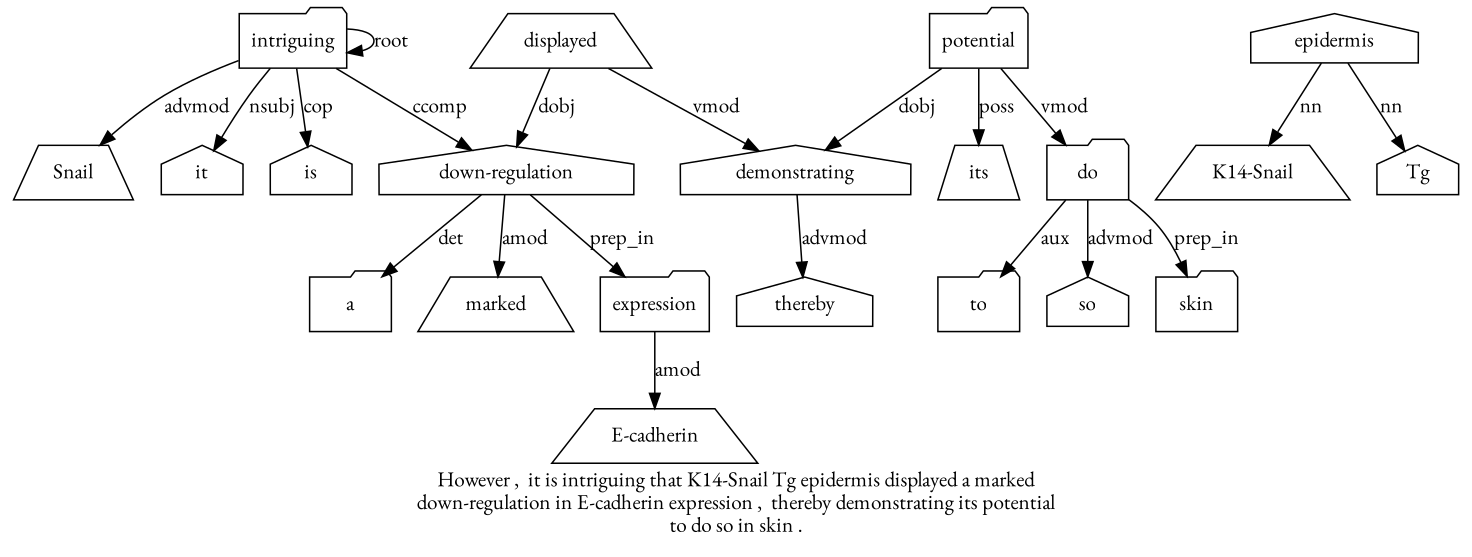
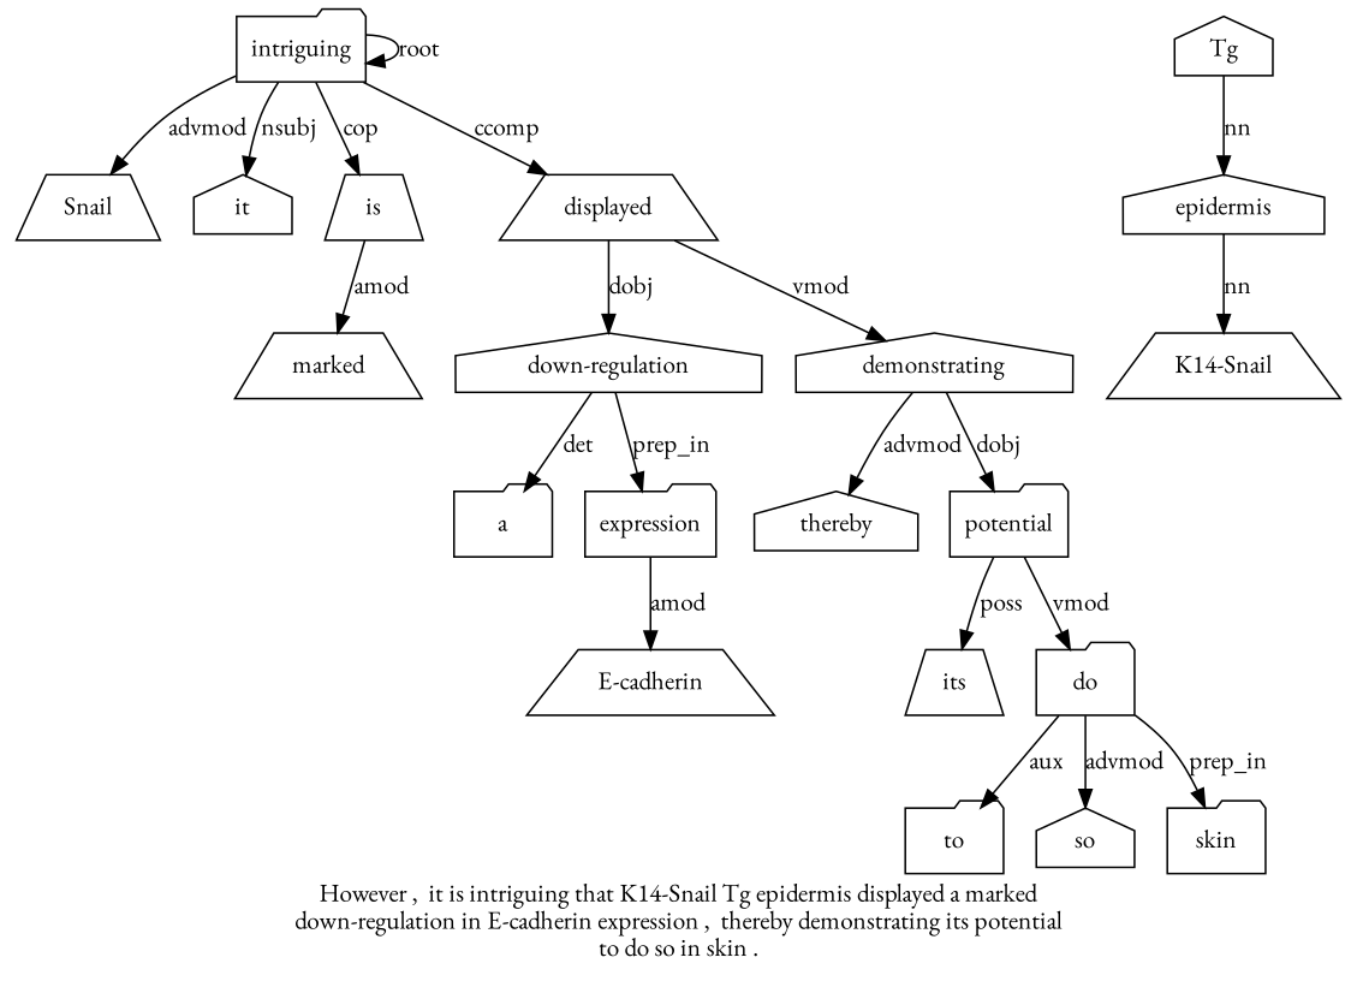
  digraph {
    fontname="EB Garamond"
    label="However ,  it is intriguing that K14-Snail Tg epidermis displayed a marked\ndown-regulation in E-cadherin expression ,  thereby demonstrating its potential\nto do so in skin ."
    node [fillcolor=white fontname="EB Garamond" shape=folder style=filled]
    edge [fontname="EB Garamond"]
    n1 [label=intriguing]
    n2 [label=Snail shape=trapezium]
    n3 [label=it shape=house]
-   n4 [label=is shape=house]
+   n4 [label=is shape=trapezium]
    n5 [label=displayed shape=trapezium]
    n6 [label="down-regulation" shape=house]
    n7 [label=demonstrating shape=house]
    n8 [label=epidermis shape=house]
    n9 [label="K14-Snail" shape=trapezium]
    n10 [label=Tg shape=house]
    n11 [label=a]
    n12 [label=marked shape=trapezium]
    n13 [label=expression]
    n14 [label=thereby shape=house]
    n15 [label=potential]
    n16 [label="E-cadherin" shape=trapezium]
    n17 [label=its shape=trapezium]
    n18 [label=do]
    n19 [label=to]
    n20 [label=so shape=house]
    n21 [label=skin]
    n1 -> n1 [label=root]
    n1 -> n2 [label=advmod]
    n1 -> n3 [label=nsubj]
    n1 -> n4 [label=cop]
-   n1 -> n6 [label=ccomp]
+   n1 -> n5 [label=ccomp]
    n5 -> n6 [label=dobj]
    n5 -> n7 [label=vmod]
    n6 -> n11 [label=det]
-   n6 -> n12 [label=amod]
+   n4 -> n12 [label=amod]
    n6 -> n13 [label=prep_in]
    n7 -> n14 [label=advmod]
-   n15 -> n7 [label=dobj]
+   n7 -> n15 [label=dobj]
    n8 -> n9 [label=nn]
-   n8 -> n10 [label=nn]
+   n10 -> n8 [label=nn]
    n13 -> n16 [label=amod]
    n15 -> n17 [label=poss]
    n15 -> n18 [label=vmod]
    n18 -> n19 [label=aux]
    n18 -> n20 [label=advmod]
    n18 -> n21 [label=prep_in]
  }
